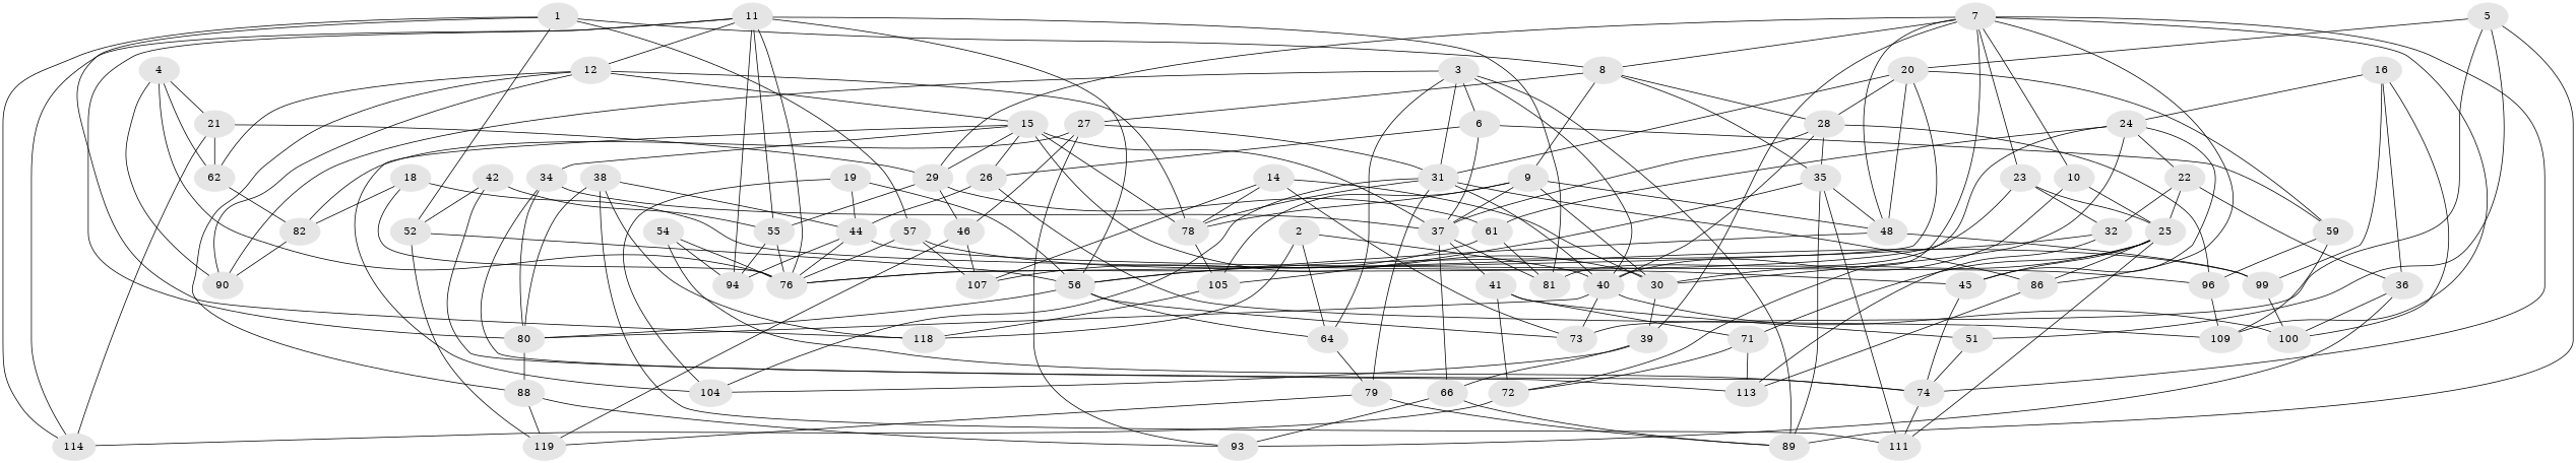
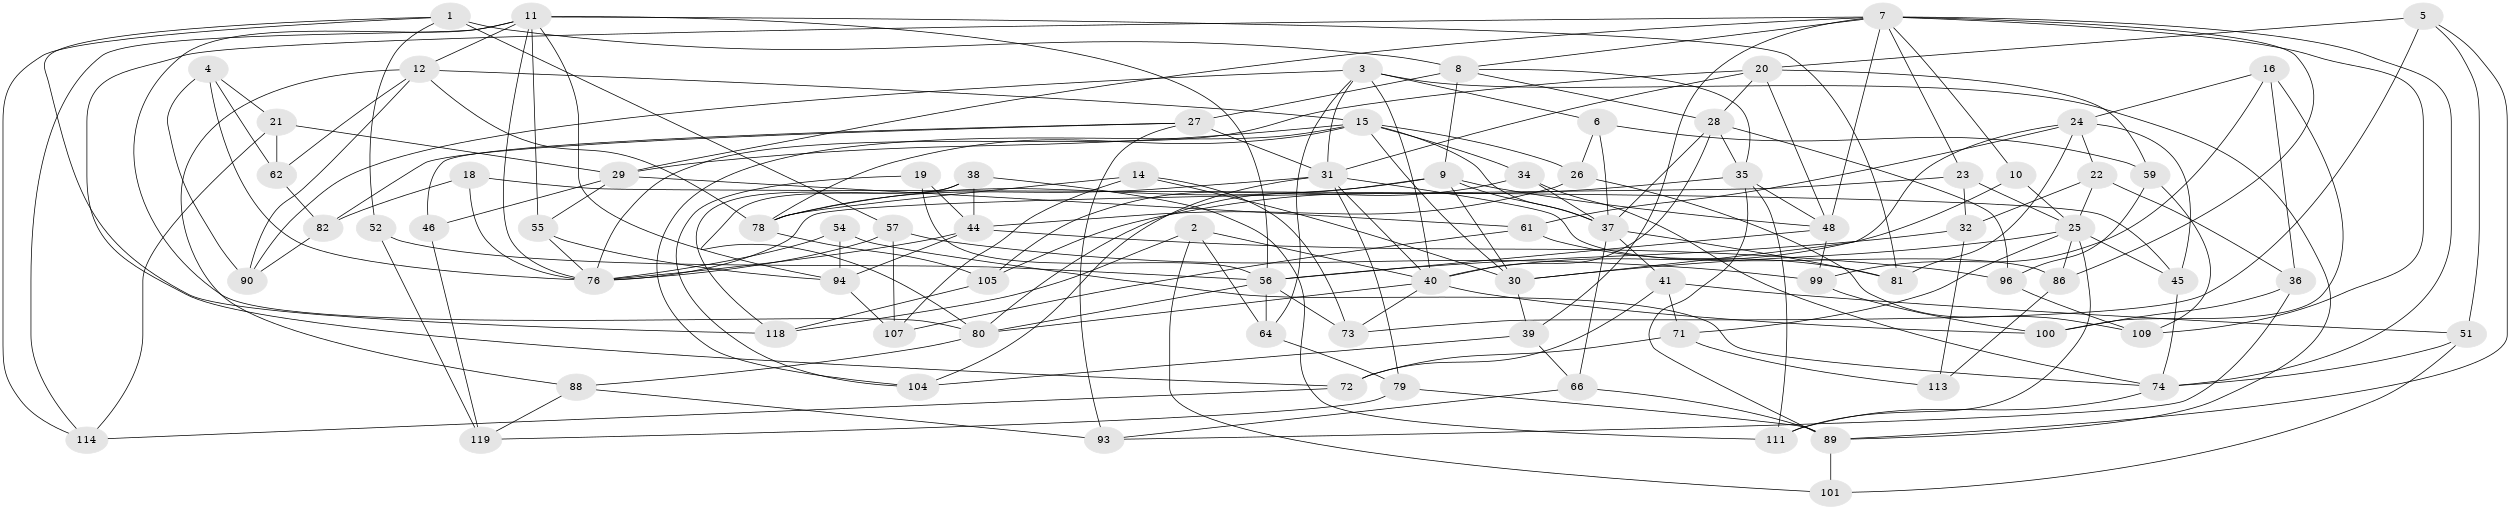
  graph {
    node [color=gray90 style=filled]
    1 [super="+65"]
    8 [super="+91"]
    52
    57
    114
    118
    9 [super="+95"]
    27 [super="+110"]
    35 [super="+75"]
    28 [super="+50"]
    56 [super="+60"]
    119
    76 [super="+84"]
    107
    99
    40 [super="+49"]
    73
    80 [super="+108"]
    100
    2
    64
+   101
    79
    3 [super="+17"]
    6
    31 [super="+43"]
    89 [super="+98"]
    90
    26
    37 [super="+92"]
    59
    86
    78 [super="+115"]
    104
    4
    21
    62
    29 [super="+58"]
    82
    20 [super="+33"]
    48 [super="+83"]
    5
    51
    74 [super="+77"]
    109
    44 [super="+53"]
    81
    41
    66
    96
    7 [super="+87+47"]
    10
    23
    39
    72
    25 [super="+69+117"]
    32
    55
    61
    46
    111
    113
    30 [super="+63"]
    105
    93
    45
    71
    11 [super="+13+67"]
    12 [super="+70"]
    94
    15 [super="+68"]
    88
-   42
    34
    14
    16
    24
    36
    22
    18
    19
    38
    54
    1 -- 8 [weight=2]
    1 -- 52
    1 -- 57
    1 -- 114
    1 -- 118
    8 -- 9
    8 -- 27
    8 -- 35
    8 -- 28
    52 -- 56
    52 -- 119
    57 -- 76
    57 -- 107
    57 -- 99
    9 -- 37
    9 -- 78
    9 -- 48
    9 -- 30
    9 -- 105
    27 -- 31
    27 -- 82
    27 -- 46
    27 -- 93
    35 -- 89
    35 -- 48
    35 -- 111
    35 -- 105
    28 -- 35
    28 -- 40
    28 -- 37
    28 -- 96
    56 -- 73
    56 -- 80
    56 -- 64
    99 -- 100
    40 -- 73
    40 -- 80
    40 -- 100
    80 -- 88
    2 -- 118
    2 -- 40
    2 -- 64
+   2 -- 101
    64 -- 79
    79 -- 119
    79 -- 89
    3 -- 40
    3 -- 64
    3 -- 6
    3 -- 31
    3 -- 89
    3 -- 90
    6 -- 26
    6 -- 37
    6 -- 59
    31 -- 40
    31 -- 79
    31 -- 86
    31 -- 78
    31 -- 104
+   89 -- 101
    26 -- 109
    26 -- 44
    37 -- 81
    37 -- 41
    37 -- 66
    59 -- 109
    59 -- 96
    86 -- 113
    78 -- 105
    4 -- 76
    4 -- 90
    4 -- 21
    4 -- 62
    21 -- 114
    21 -- 62
    21 -- 29
    62 -- 82
    29 -- 55
    29 -- 61
    29 -- 46
    82 -- 90
    20 -- 28
    20 -- 76
    20 -- 31
    20 -- 59
    20 -- 48
    48 -- 56
    48 -- 99
    5 -- 73
    5 -- 89
    5 -- 20
    5 -- 51
+   51 -- 101
    51 -- 74
    74 -- 111
    44 -- 76
    44 -- 96
    44 -- 94
    41 -- 51
    41 -- 72
    41 -- 71
    66 -- 89
    66 -- 93
    96 -- 109
    7 -- 8
    7 -- 86
    7 -- 29
    7 -- 48
    7 -- 74
    7 -- 109
    7 -- 10
    7 -- 23
    7 -- 39
    7 -- 72
    10 -- 40
    10 -- 25
    23 -- 76
    23 -- 25
    23 -- 32
    39 -- 104
    39 -- 66
    72 -- 114
    25 -- 86
    25 -- 111
    25 -- 30
    25 -- 45
    25 -- 71
    32 -- 56
    32 -- 113
    55 -- 76
    55 -- 94
    61 -- 107
    61 -- 81
    46 -- 119
-   46 -- 107
+   94 -- 107
    30 -- 39
    105 -- 118
    45 -- 74
    71 -- 72
    71 -- 113
    11 -- 114
    11 -- 56
    11 -- 76
    11 -- 80
    11 -- 81
    11 -- 55
    11 -- 12
    11 -- 94
    12 -- 90
    12 -- 78
    12 -- 62
    12 -- 15
    12 -- 88
    15 -- 26
    15 -- 37
    15 -- 78
    15 -- 104
    15 -- 29
    15 -- 30
    15 -- 34
    88 -- 119
    88 -- 93
-   42 -- 52
-   42 -- 55
-   42 -- 113
    34 -- 80
    34 -- 37
    34 -- 74
    14 -- 107
    14 -- 73
    14 -- 78
    14 -- 30
    16 -- 99
    16 -- 100
    16 -- 24
    16 -- 36
    24 -- 81
    24 -- 61
    24 -- 30
    24 -- 45
    24 -- 22
    36 -- 100
    36 -- 93
    22 -- 25
    22 -- 32
    22 -- 36
    18 -- 76
    18 -- 82
    18 -- 45
    19 -- 56
    19 -- 104
    19 -- 44
    38 -- 118
    38 -- 80
    38 -- 44
    38 -- 111
    54 -- 76
    54 -- 74
    54 -- 94
  }
